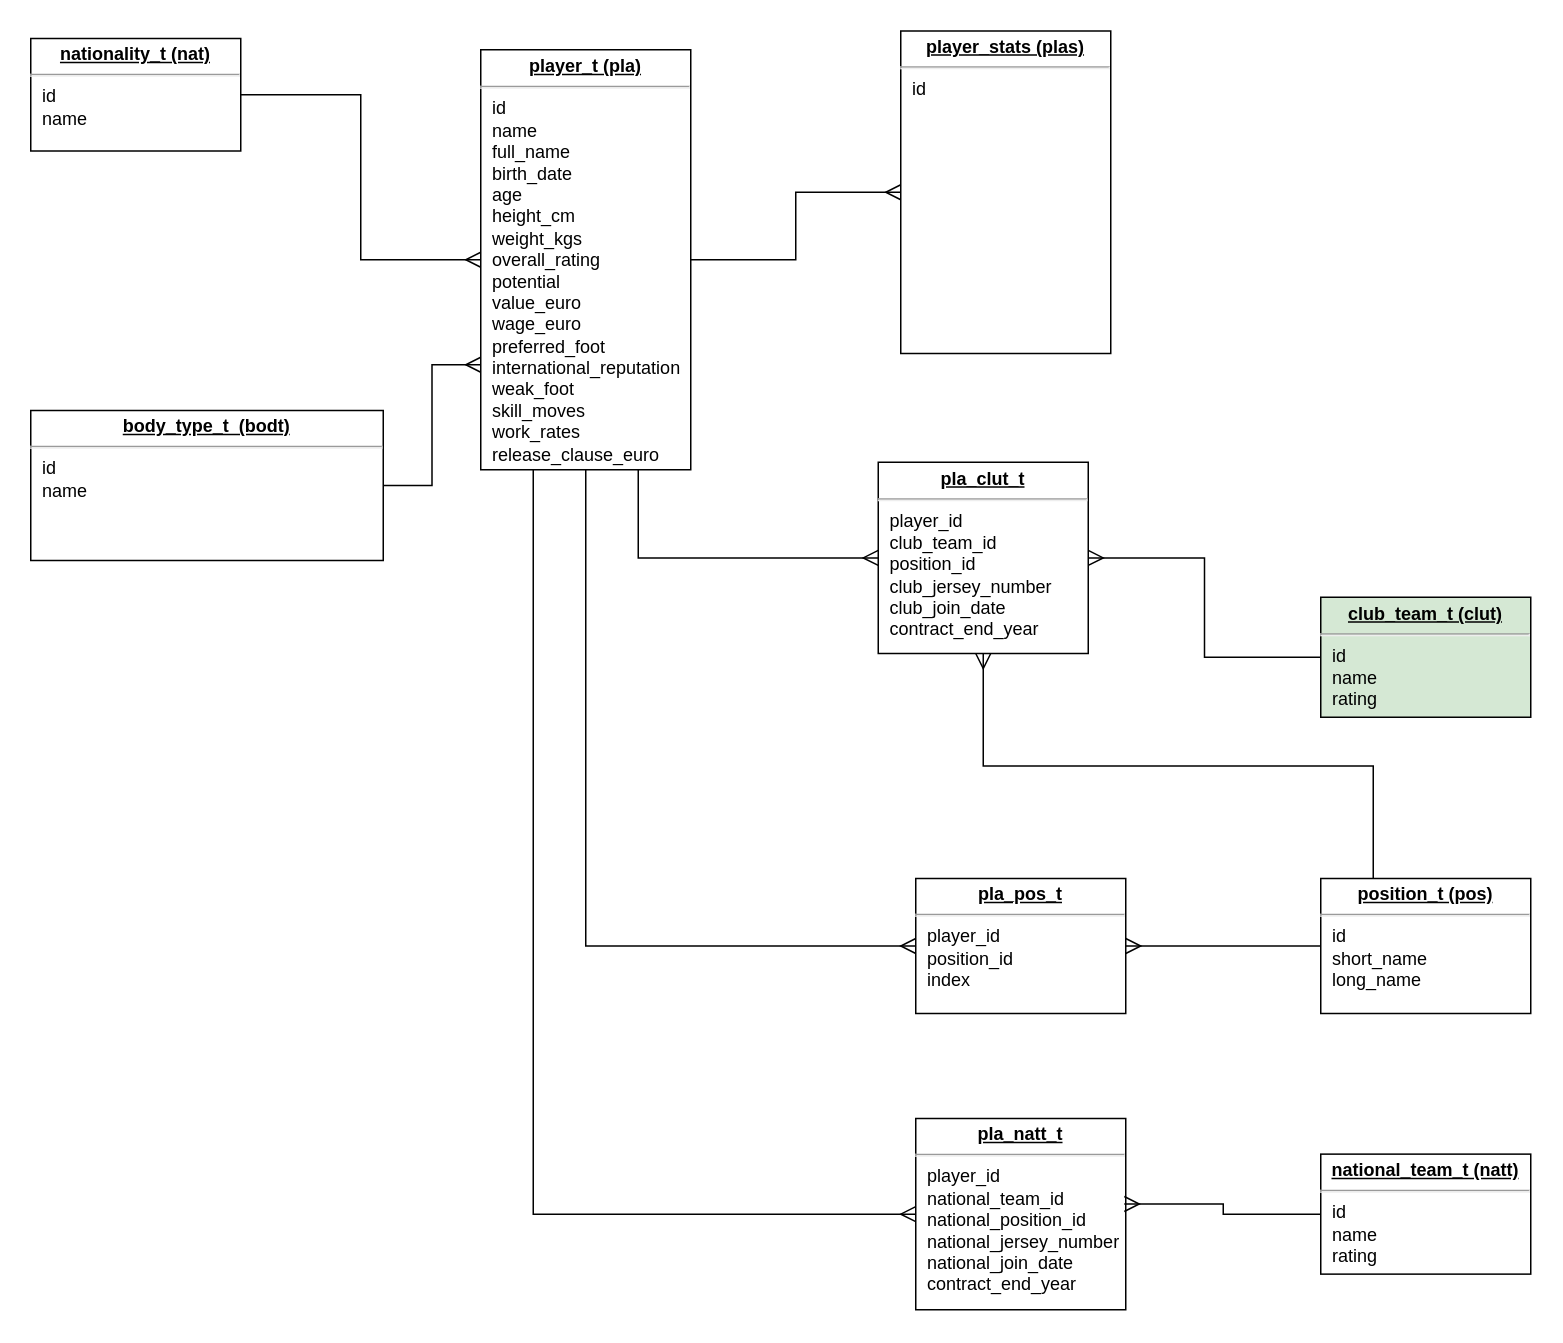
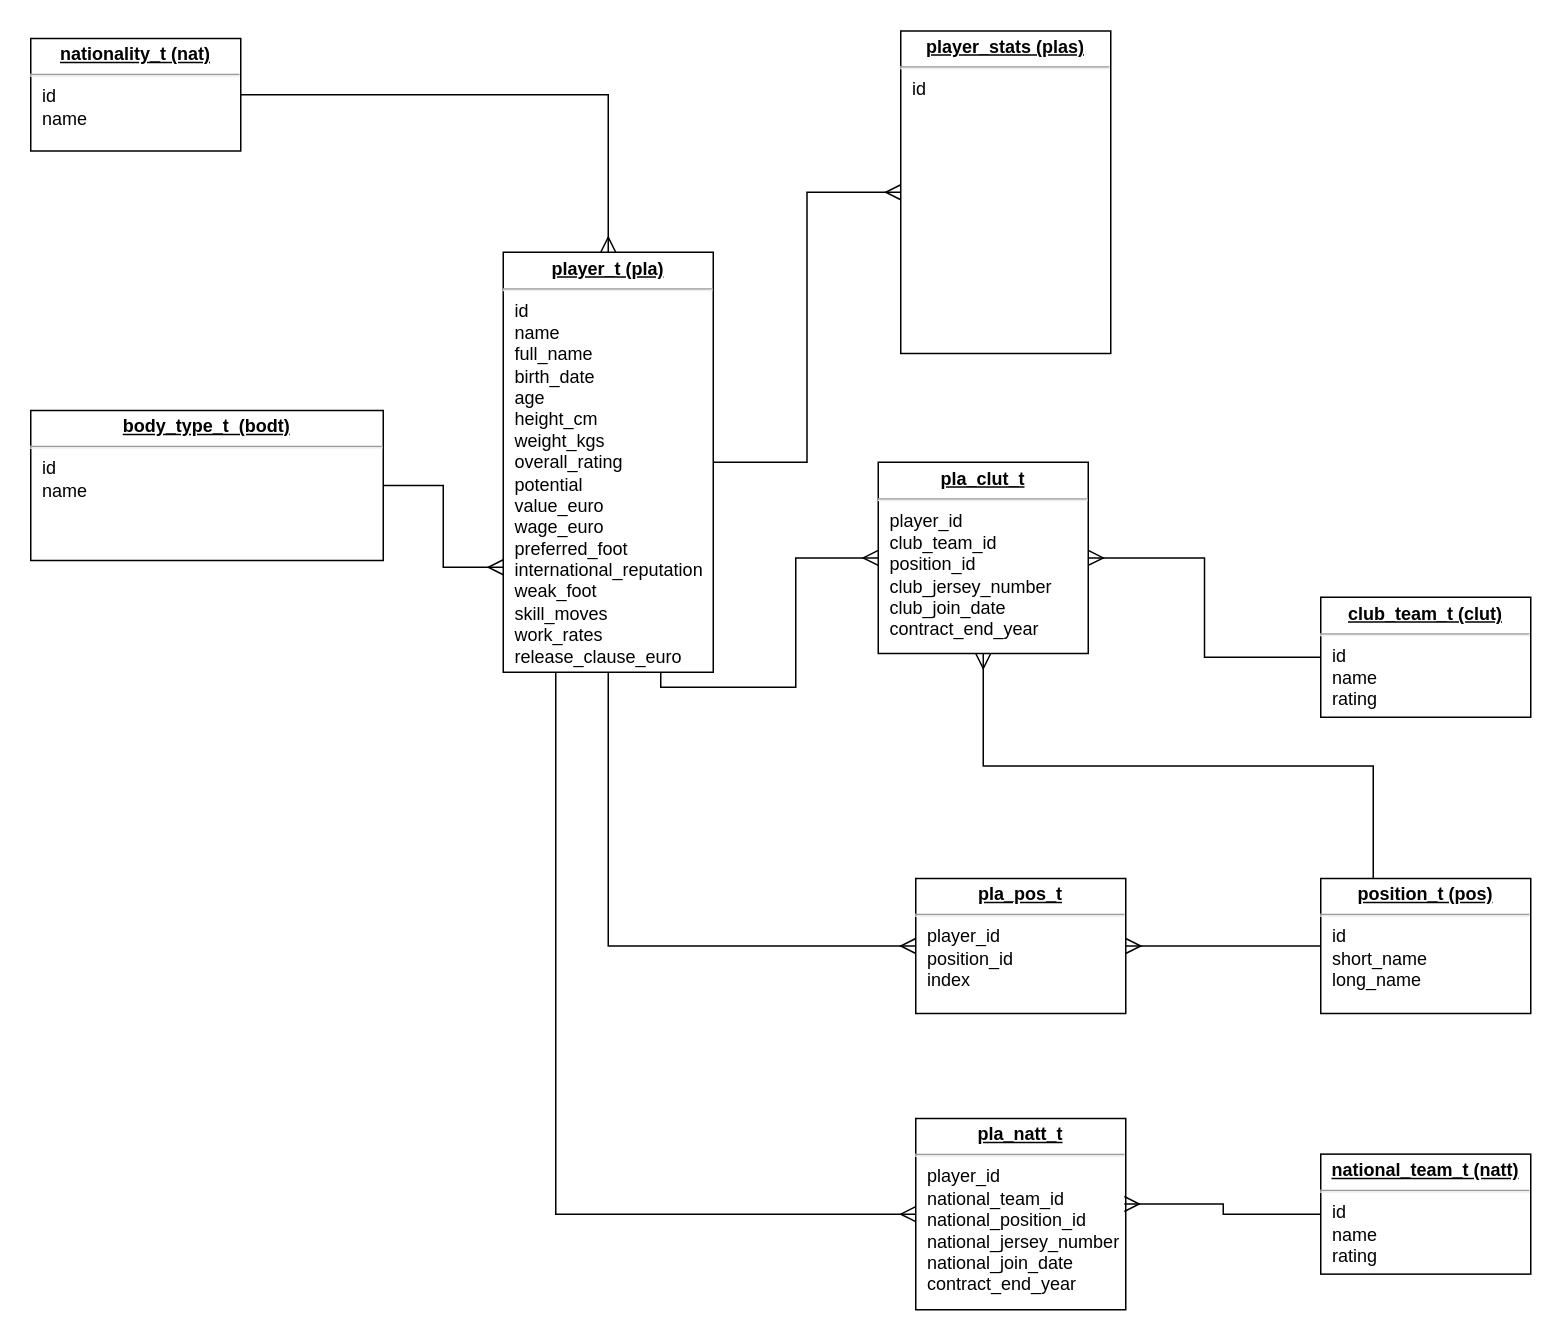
  <mxCell id="0" />
  <mxCell id="1" parent="0" />
- <mxCell id="2" value="&lt;p style=&quot;margin: 0px ; margin-top: 4px ; text-align: center ; text-decoration: underline&quot;&gt;&lt;b&gt;player_t (pla)&lt;/b&gt;&lt;/p&gt;&lt;hr&gt;&lt;p style=&quot;margin: 0px ; margin-left: 8px&quot;&gt;id&lt;/p&gt;&lt;p style=&quot;margin: 0px ; margin-left: 8px&quot;&gt;name&lt;/p&gt;&lt;p style=&quot;margin: 0px ; margin-left: 8px&quot;&gt;full_name&lt;/p&gt;&lt;p style=&quot;margin: 0px ; margin-left: 8px&quot;&gt;birth_date&lt;/p&gt;&lt;p style=&quot;margin: 0px ; margin-left: 8px&quot;&gt;age&lt;/p&gt;&lt;p style=&quot;margin: 0px ; margin-left: 8px&quot;&gt;height_cm&lt;/p&gt;&lt;p style=&quot;margin: 0px ; margin-left: 8px&quot;&gt;weight_kgs&lt;/p&gt;&lt;p style=&quot;margin: 0px ; margin-left: 8px&quot;&gt;overall_rating&lt;/p&gt;&lt;p style=&quot;margin: 0px ; margin-left: 8px&quot;&gt;potential&lt;/p&gt;&lt;p style=&quot;margin: 0px ; margin-left: 8px&quot;&gt;value_euro&lt;/p&gt;&lt;p style=&quot;margin: 0px ; margin-left: 8px&quot;&gt;wage_euro&lt;/p&gt;&lt;p style=&quot;margin: 0px ; margin-left: 8px&quot;&gt;preferred_foot&lt;/p&gt;&lt;p style=&quot;margin: 0px ; margin-left: 8px&quot;&gt;international_reputation&lt;/p&gt;&lt;p style=&quot;margin: 0px ; margin-left: 8px&quot;&gt;weak_foot&lt;/p&gt;&lt;p style=&quot;margin: 0px ; margin-left: 8px&quot;&gt;skill_moves&lt;/p&gt;&lt;p style=&quot;margin: 0px ; margin-left: 8px&quot;&gt;work_rates&lt;/p&gt;&lt;p style=&quot;margin: 0px ; margin-left: 8px&quot;&gt;release_clause_euro&lt;/p&gt;" style="verticalAlign=top;align=left;overflow=fill;fontSize=12;fontFamily=Helvetica;html=1;rounded=0;shadow=0;comic=0;labelBackgroundColor=none;strokeWidth=1" parent="1" vertex="1"><mxGeometry x="320" y="32.5" width="140" height="280" as="geometry" /></mxCell>
+ <mxCell id="2" value="&lt;p style=&quot;margin: 0px ; margin-top: 4px ; text-align: center ; text-decoration: underline&quot;&gt;&lt;b&gt;player_t (pla)&lt;/b&gt;&lt;/p&gt;&lt;hr&gt;&lt;p style=&quot;margin: 0px ; margin-left: 8px&quot;&gt;id&lt;/p&gt;&lt;p style=&quot;margin: 0px ; margin-left: 8px&quot;&gt;name&lt;/p&gt;&lt;p style=&quot;margin: 0px ; margin-left: 8px&quot;&gt;full_name&lt;/p&gt;&lt;p style=&quot;margin: 0px ; margin-left: 8px&quot;&gt;birth_date&lt;/p&gt;&lt;p style=&quot;margin: 0px ; margin-left: 8px&quot;&gt;age&lt;/p&gt;&lt;p style=&quot;margin: 0px ; margin-left: 8px&quot;&gt;height_cm&lt;/p&gt;&lt;p style=&quot;margin: 0px ; margin-left: 8px&quot;&gt;weight_kgs&lt;/p&gt;&lt;p style=&quot;margin: 0px ; margin-left: 8px&quot;&gt;overall_rating&lt;/p&gt;&lt;p style=&quot;margin: 0px ; margin-left: 8px&quot;&gt;potential&lt;/p&gt;&lt;p style=&quot;margin: 0px ; margin-left: 8px&quot;&gt;value_euro&lt;/p&gt;&lt;p style=&quot;margin: 0px ; margin-left: 8px&quot;&gt;wage_euro&lt;/p&gt;&lt;p style=&quot;margin: 0px ; margin-left: 8px&quot;&gt;preferred_foot&lt;/p&gt;&lt;p style=&quot;margin: 0px ; margin-left: 8px&quot;&gt;international_reputation&lt;/p&gt;&lt;p style=&quot;margin: 0px ; margin-left: 8px&quot;&gt;weak_foot&lt;/p&gt;&lt;p style=&quot;margin: 0px ; margin-left: 8px&quot;&gt;skill_moves&lt;/p&gt;&lt;p style=&quot;margin: 0px ; margin-left: 8px&quot;&gt;work_rates&lt;/p&gt;&lt;p style=&quot;margin: 0px ; margin-left: 8px&quot;&gt;release_clause_euro&lt;/p&gt;" style="verticalAlign=top;align=left;overflow=fill;fontSize=12;fontFamily=Helvetica;html=1;rounded=0;shadow=0;comic=0;labelBackgroundColor=none;strokeWidth=1" parent="1" vertex="1"><mxGeometry x="335" y="167.5" width="140" height="280" as="geometry" /></mxCell>
  <mxCell id="3" value="&lt;p style=&quot;margin: 0px ; margin-top: 4px ; text-align: center ; text-decoration: underline&quot;&gt;&lt;b&gt;position_t (pos)&lt;/b&gt;&lt;/p&gt;&lt;hr&gt;&lt;p style=&quot;margin: 0px ; margin-left: 8px&quot;&gt;id&lt;/p&gt;&lt;p style=&quot;margin: 0px ; margin-left: 8px&quot;&gt;short_name&lt;/p&gt;&lt;p style=&quot;margin: 0px ; margin-left: 8px&quot;&gt;long_name&lt;/p&gt;" style="verticalAlign=top;align=left;overflow=fill;fontSize=12;fontFamily=Helvetica;html=1;rounded=0;shadow=0;comic=0;labelBackgroundColor=none;strokeWidth=1" parent="1" vertex="1"><mxGeometry x="880" y="585" width="140" height="90" as="geometry" /></mxCell>
  <mxCell id="4" value="&lt;p style=&quot;margin: 0px ; margin-top: 4px ; text-align: center ; text-decoration: underline&quot;&gt;&lt;b&gt;nationality_t (nat)&lt;/b&gt;&lt;/p&gt;&lt;hr&gt;&lt;p style=&quot;margin: 0px ; margin-left: 8px&quot;&gt;id&lt;/p&gt;&lt;p style=&quot;margin: 0px ; margin-left: 8px&quot;&gt;name&lt;/p&gt;" style="verticalAlign=top;align=left;overflow=fill;fontSize=12;fontFamily=Helvetica;html=1;rounded=0;shadow=0;comic=0;labelBackgroundColor=none;strokeWidth=1" parent="1" vertex="1"><mxGeometry x="20" y="25" width="140" height="75" as="geometry" /></mxCell>
  <mxCell id="5" value="&lt;p style=&quot;margin: 0px ; margin-top: 4px ; text-align: center ; text-decoration: underline&quot;&gt;&lt;b&gt;pla_clut_t&lt;/b&gt;&lt;/p&gt;&lt;hr&gt;&lt;p style=&quot;margin: 0px ; margin-left: 8px&quot;&gt;player_id&lt;/p&gt;&lt;p style=&quot;margin: 0px ; margin-left: 8px&quot;&gt;club_team_id&lt;/p&gt;&lt;p style=&quot;margin: 0px ; margin-left: 8px&quot;&gt;&lt;span&gt;position_id&lt;/span&gt;&lt;br&gt;&lt;/p&gt;&lt;p style=&quot;margin: 0px ; margin-left: 8px&quot;&gt;club_jersey_number&lt;/p&gt;&lt;p style=&quot;margin: 0px ; margin-left: 8px&quot;&gt;club_join_date&lt;/p&gt;&lt;p style=&quot;margin: 0px ; margin-left: 8px&quot;&gt;contract_end_year&lt;/p&gt;" style="verticalAlign=top;align=left;overflow=fill;fontSize=12;fontFamily=Helvetica;html=1;rounded=0;shadow=0;comic=0;labelBackgroundColor=none;strokeWidth=1" vertex="1" parent="1"><mxGeometry x="585" y="307.5" width="140" height="127.5" as="geometry" /></mxCell>
- <mxCell id="6" value="&lt;p style=&quot;margin: 0px ; margin-top: 4px ; text-align: center ; text-decoration: underline&quot;&gt;&lt;b&gt;club_team_t (clut)&lt;/b&gt;&lt;/p&gt;&lt;hr&gt;&lt;p style=&quot;margin: 0px ; margin-left: 8px&quot;&gt;id&lt;/p&gt;&lt;p style=&quot;margin: 0px ; margin-left: 8px&quot;&gt;name&lt;/p&gt;&lt;p style=&quot;margin: 0px ; margin-left: 8px&quot;&gt;rating&lt;/p&gt;" style="verticalAlign=top;align=left;overflow=fill;fontSize=12;fontFamily=Helvetica;html=1;rounded=0;shadow=0;comic=0;labelBackgroundColor=none;strokeWidth=1;fillColor=#d5e8d4;" vertex="1" parent="1"><mxGeometry x="880" y="397.5" width="140" height="80" as="geometry" /></mxCell>
+ <mxCell id="6" value="&lt;p style=&quot;margin: 0px ; margin-top: 4px ; text-align: center ; text-decoration: underline&quot;&gt;&lt;b&gt;club_team_t (clut)&lt;/b&gt;&lt;/p&gt;&lt;hr&gt;&lt;p style=&quot;margin: 0px ; margin-left: 8px&quot;&gt;id&lt;/p&gt;&lt;p style=&quot;margin: 0px ; margin-left: 8px&quot;&gt;name&lt;/p&gt;&lt;p style=&quot;margin: 0px ; margin-left: 8px&quot;&gt;rating&lt;/p&gt;" style="verticalAlign=top;align=left;overflow=fill;fontSize=12;fontFamily=Helvetica;html=1;rounded=0;shadow=0;comic=0;labelBackgroundColor=none;strokeWidth=1" vertex="1" parent="1"><mxGeometry x="880" y="397.5" width="140" height="80" as="geometry" /></mxCell>
  <mxCell id="7" value="&lt;p style=&quot;margin: 0px ; margin-top: 4px ; text-align: center ; text-decoration: underline&quot;&gt;&lt;b&gt;pla_natt_t&lt;/b&gt;&lt;/p&gt;&lt;hr&gt;&lt;p style=&quot;margin: 0px ; margin-left: 8px&quot;&gt;player_id&lt;/p&gt;&lt;p style=&quot;margin: 0px ; margin-left: 8px&quot;&gt;national_team_id&lt;/p&gt;&lt;p style=&quot;margin: 0px ; margin-left: 8px&quot;&gt;national_position_id&lt;/p&gt;&lt;p style=&quot;margin: 0px ; margin-left: 8px&quot;&gt;national_jersey_number&lt;/p&gt;&lt;p style=&quot;margin: 0px ; margin-left: 8px&quot;&gt;national_join_date&lt;/p&gt;&lt;p style=&quot;margin: 0px ; margin-left: 8px&quot;&gt;contract_end_year&lt;/p&gt;" style="verticalAlign=top;align=left;overflow=fill;fontSize=12;fontFamily=Helvetica;html=1;rounded=0;shadow=0;comic=0;labelBackgroundColor=none;strokeWidth=1" vertex="1" parent="1"><mxGeometry x="610" y="745" width="140" height="127.5" as="geometry" /></mxCell>
  <mxCell id="8" value="&lt;p style=&quot;margin: 0px ; margin-top: 4px ; text-align: center ; text-decoration: underline&quot;&gt;&lt;b&gt;national_team_t (natt)&lt;/b&gt;&lt;/p&gt;&lt;hr&gt;&lt;p style=&quot;margin: 0px ; margin-left: 8px&quot;&gt;id&lt;/p&gt;&lt;p style=&quot;margin: 0px ; margin-left: 8px&quot;&gt;name&lt;/p&gt;&lt;p style=&quot;margin: 0px ; margin-left: 8px&quot;&gt;rating&lt;/p&gt;" style="verticalAlign=top;align=left;overflow=fill;fontSize=12;fontFamily=Helvetica;html=1;rounded=0;shadow=0;comic=0;labelBackgroundColor=none;strokeWidth=1" vertex="1" parent="1"><mxGeometry x="880" y="768.75" width="140" height="80" as="geometry" /></mxCell>
  <mxCell id="9" value="&lt;p style=&quot;margin: 0px ; margin-top: 4px ; text-align: center ; text-decoration: underline&quot;&gt;&lt;b&gt;body_type_t&amp;nbsp; (bodt)&lt;/b&gt;&lt;/p&gt;&lt;hr&gt;&lt;p style=&quot;margin: 0px ; margin-left: 8px&quot;&gt;id&lt;/p&gt;&lt;p style=&quot;margin: 0px ; margin-left: 8px&quot;&gt;name&lt;/p&gt;" style="verticalAlign=top;align=left;overflow=fill;fontSize=12;fontFamily=Helvetica;html=1;rounded=0;shadow=0;comic=0;labelBackgroundColor=none;strokeWidth=1" vertex="1" parent="1"><mxGeometry x="20" y="273" width="235" height="100" as="geometry" /></mxCell>
  <mxCell id="10" value="&lt;p style=&quot;margin: 0px ; margin-top: 4px ; text-align: center ; text-decoration: underline&quot;&gt;&lt;b&gt;pla_pos_t&lt;/b&gt;&lt;/p&gt;&lt;hr&gt;&lt;p style=&quot;margin: 0px ; margin-left: 8px&quot;&gt;player_id&lt;/p&gt;&lt;p style=&quot;margin: 0px ; margin-left: 8px&quot;&gt;position_id&lt;/p&gt;&lt;p style=&quot;margin: 0px ; margin-left: 8px&quot;&gt;index&lt;/p&gt;" style="verticalAlign=top;align=left;overflow=fill;fontSize=12;fontFamily=Helvetica;html=1;rounded=0;shadow=0;comic=0;labelBackgroundColor=none;strokeWidth=1" vertex="1" parent="1"><mxGeometry x="610" y="585" width="140" height="90" as="geometry" /></mxCell>
  <mxCell id="11" style="edgeStyle=orthogonalEdgeStyle;rounded=0;html=1;exitX=0.5;exitY=1;entryX=0;entryY=0.5;labelBackgroundColor=none;endArrow=ERmany;endFill=0;endSize=8;fontFamily=Verdana;fontSize=12;align=left;exitDx=0;exitDy=0;entryDx=0;entryDy=0;" edge="1" parent="1" source="2" target="10"><mxGeometry relative="1" as="geometry"><mxPoint x="530" y="326.25" as="sourcePoint" /><mxPoint x="890" y="327.5" as="targetPoint" /></mxGeometry></mxCell>
  <mxCell id="12" style="edgeStyle=orthogonalEdgeStyle;rounded=0;html=1;exitX=0;exitY=0.5;entryX=1;entryY=0.5;labelBackgroundColor=none;endArrow=ERmany;endFill=0;endSize=8;fontFamily=Verdana;fontSize=12;align=left;exitDx=0;exitDy=0;entryDx=0;entryDy=0;" edge="1" parent="1" source="3" target="10"><mxGeometry relative="1" as="geometry"><mxPoint x="630" y="640" as="sourcePoint" /><mxPoint x="460" y="695" as="targetPoint" /></mxGeometry></mxCell>
  <mxCell id="13" style="edgeStyle=orthogonalEdgeStyle;rounded=0;html=1;exitX=1;exitY=0.5;labelBackgroundColor=none;endArrow=ERmany;endFill=0;endSize=8;fontFamily=Verdana;fontSize=12;align=left;exitDx=0;exitDy=0;" edge="1" parent="1" source="4" target="2"><mxGeometry relative="1" as="geometry"><mxPoint x="400" y="75" as="sourcePoint" /><mxPoint x="570" y="20" as="targetPoint" /></mxGeometry></mxCell>
  <mxCell id="14" style="edgeStyle=orthogonalEdgeStyle;rounded=0;html=1;exitX=0.75;exitY=1;entryX=0;entryY=0.5;labelBackgroundColor=none;endArrow=ERmany;endFill=0;endSize=8;fontFamily=Verdana;fontSize=12;align=left;exitDx=0;exitDy=0;entryDx=0;entryDy=0;" edge="1" parent="1" source="2" target="5"><mxGeometry relative="1" as="geometry"><mxPoint x="460" y="165" as="sourcePoint" /><mxPoint x="630" y="110" as="targetPoint" /></mxGeometry></mxCell>
  <mxCell id="15" style="edgeStyle=orthogonalEdgeStyle;rounded=0;html=1;exitX=0;exitY=0.5;entryX=1;entryY=0.5;labelBackgroundColor=none;endArrow=ERmany;endFill=0;endSize=8;fontFamily=Verdana;fontSize=12;align=left;exitDx=0;exitDy=0;entryDx=0;entryDy=0;" edge="1" parent="1" source="6" target="5"><mxGeometry relative="1" as="geometry"><mxPoint x="495" y="380" as="sourcePoint" /><mxPoint x="620" y="471.25" as="targetPoint" /></mxGeometry></mxCell>
  <mxCell id="16" style="edgeStyle=orthogonalEdgeStyle;rounded=0;html=1;exitX=0;exitY=0.5;entryX=0.993;entryY=0.447;labelBackgroundColor=none;endArrow=ERmany;endFill=0;endSize=8;fontFamily=Verdana;fontSize=12;align=left;exitDx=0;exitDy=0;entryDx=0;entryDy=0;entryPerimeter=0;" edge="1" parent="1" source="8" target="7"><mxGeometry relative="1" as="geometry"><mxPoint x="890" y="617.5" as="sourcePoint" /><mxPoint x="760" y="641.25" as="targetPoint" /></mxGeometry></mxCell>
  <mxCell id="17" style="edgeStyle=orthogonalEdgeStyle;rounded=0;html=1;exitX=1;exitY=0.5;labelBackgroundColor=none;endArrow=ERmany;endFill=0;endSize=8;fontFamily=Verdana;fontSize=12;align=left;exitDx=0;exitDy=0;entryX=0;entryY=0.75;entryDx=0;entryDy=0;" edge="1" parent="1" source="9" target="2"><mxGeometry relative="1" as="geometry"><mxPoint x="170" y="192.5" as="sourcePoint" /><mxPoint x="330" y="182.5" as="targetPoint" /></mxGeometry></mxCell>
  <mxCell id="18" style="edgeStyle=orthogonalEdgeStyle;rounded=0;html=1;exitX=0.25;exitY=1;entryX=0;entryY=0.5;labelBackgroundColor=none;endArrow=ERmany;endFill=0;endSize=8;fontFamily=Verdana;fontSize=12;align=left;exitDx=0;exitDy=0;entryDx=0;entryDy=0;" edge="1" parent="1" source="2" target="7"><mxGeometry relative="1" as="geometry"><mxPoint x="495" y="380" as="sourcePoint" /><mxPoint x="620" y="471.25" as="targetPoint" /></mxGeometry></mxCell>
  <mxCell id="19" style="edgeStyle=orthogonalEdgeStyle;rounded=0;html=1;exitX=0.25;exitY=0;entryX=0.5;entryY=1;labelBackgroundColor=none;endArrow=ERmany;endFill=0;endSize=8;fontFamily=Verdana;fontSize=12;align=left;exitDx=0;exitDy=0;entryDx=0;entryDy=0;" edge="1" parent="1" source="3" target="5"><mxGeometry relative="1" as="geometry"><mxPoint x="890" y="447.5" as="sourcePoint" /><mxPoint x="760" y="471.25" as="targetPoint" /></mxGeometry></mxCell>
  <mxCell id="20" value="&lt;p style=&quot;margin: 0px ; margin-top: 4px ; text-align: center ; text-decoration: underline&quot;&gt;&lt;b&gt;player_stats (plas)&lt;/b&gt;&lt;/p&gt;&lt;hr&gt;&lt;p style=&quot;margin: 0px ; margin-left: 8px&quot;&gt;id&lt;/p&gt;&lt;p style=&quot;margin: 0px ; margin-left: 8px&quot;&gt;&lt;br&gt;&lt;/p&gt;" style="verticalAlign=top;align=left;overflow=fill;fontSize=12;fontFamily=Helvetica;html=1;rounded=0;shadow=0;comic=0;labelBackgroundColor=none;strokeWidth=1" vertex="1" parent="1"><mxGeometry x="600" y="20" width="140" height="215" as="geometry" /></mxCell>
  <mxCell id="21" style="edgeStyle=orthogonalEdgeStyle;rounded=0;html=1;exitX=1;exitY=0.5;labelBackgroundColor=none;endArrow=ERmany;endFill=0;endSize=8;fontFamily=Verdana;fontSize=12;align=left;exitDx=0;exitDy=0;" edge="1" parent="1" source="2" target="20"><mxGeometry relative="1" as="geometry"><mxPoint x="230" y="282.5" as="sourcePoint" /><mxPoint x="390" y="272.5" as="targetPoint" /></mxGeometry></mxCell>
